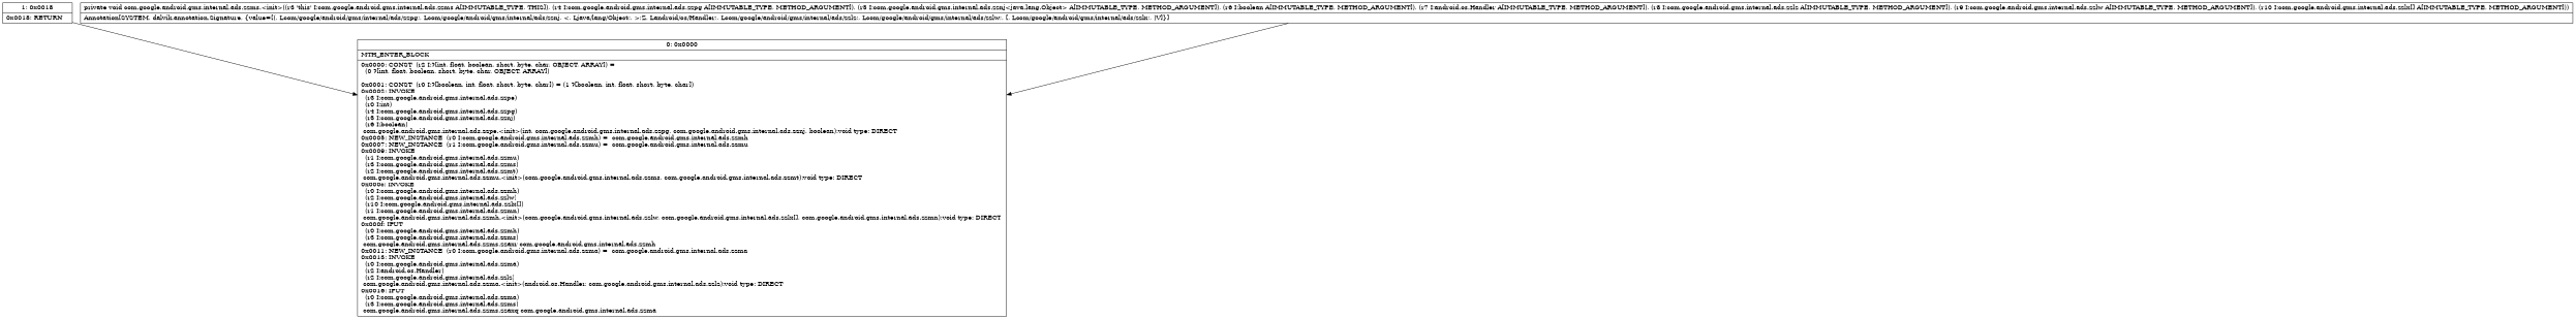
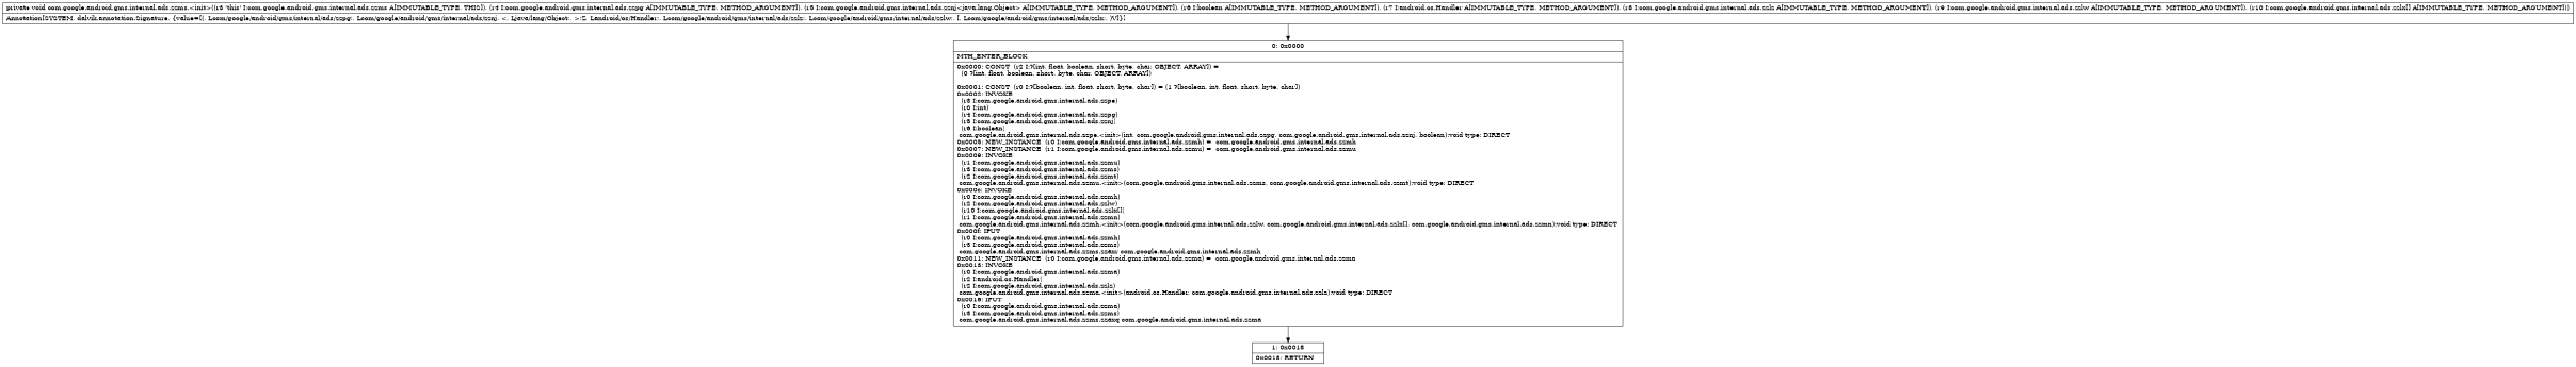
  digraph {
    node [shape=record]
    n1 [label="{0\:\ 0x0000|MTH_ENTER_BLOCK\l|0x0000: CONST  (r2 I:?[int, float, boolean, short, byte, char, OBJECT, ARRAY]) = \l  (0 ?[int, float, boolean, short, byte, char, OBJECT, ARRAY])\l \l0x0001: CONST  (r0 I:?[boolean, int, float, short, byte, char]) = (1 ?[boolean, int, float, short, byte, char]) \l0x0002: INVOKE  \l  (r3 I:com.google.android.gms.internal.ads.zzpe)\l  (r0 I:int)\l  (r4 I:com.google.android.gms.internal.ads.zzpg)\l  (r5 I:com.google.android.gms.internal.ads.zznj)\l  (r6 I:boolean)\l com.google.android.gms.internal.ads.zzpe.\<init\>(int, com.google.android.gms.internal.ads.zzpg, com.google.android.gms.internal.ads.zznj, boolean):void type: DIRECT \l0x0005: NEW_INSTANCE  (r0 I:com.google.android.gms.internal.ads.zzmh) =  com.google.android.gms.internal.ads.zzmh \l0x0007: NEW_INSTANCE  (r1 I:com.google.android.gms.internal.ads.zzmu) =  com.google.android.gms.internal.ads.zzmu \l0x0009: INVOKE  \l  (r1 I:com.google.android.gms.internal.ads.zzmu)\l  (r3 I:com.google.android.gms.internal.ads.zzms)\l  (r2 I:com.google.android.gms.internal.ads.zzmt)\l com.google.android.gms.internal.ads.zzmu.\<init\>(com.google.android.gms.internal.ads.zzms, com.google.android.gms.internal.ads.zzmt):void type: DIRECT \l0x000c: INVOKE  \l  (r0 I:com.google.android.gms.internal.ads.zzmh)\l  (r2 I:com.google.android.gms.internal.ads.zzlw)\l  (r10 I:com.google.android.gms.internal.ads.zzlx[])\l  (r1 I:com.google.android.gms.internal.ads.zzmn)\l com.google.android.gms.internal.ads.zzmh.\<init\>(com.google.android.gms.internal.ads.zzlw, com.google.android.gms.internal.ads.zzlx[], com.google.android.gms.internal.ads.zzmn):void type: DIRECT \l0x000f: IPUT  \l  (r0 I:com.google.android.gms.internal.ads.zzmh)\l  (r3 I:com.google.android.gms.internal.ads.zzms)\l com.google.android.gms.internal.ads.zzms.zzaxr com.google.android.gms.internal.ads.zzmh \l0x0011: NEW_INSTANCE  (r0 I:com.google.android.gms.internal.ads.zzma) =  com.google.android.gms.internal.ads.zzma \l0x0013: INVOKE  \l  (r0 I:com.google.android.gms.internal.ads.zzma)\l  (r2 I:android.os.Handler)\l  (r2 I:com.google.android.gms.internal.ads.zzlz)\l com.google.android.gms.internal.ads.zzma.\<init\>(android.os.Handler, com.google.android.gms.internal.ads.zzlz):void type: DIRECT \l0x0016: IPUT  \l  (r0 I:com.google.android.gms.internal.ads.zzma)\l  (r3 I:com.google.android.gms.internal.ads.zzms)\l com.google.android.gms.internal.ads.zzms.zzaxq com.google.android.gms.internal.ads.zzma \l}"]
    n2 [label="{1\:\ 0x0018|0x0018: RETURN   \l}"]
    n3 [label="{private void com.google.android.gms.internal.ads.zzms.\<init\>((r3 'this' I:com.google.android.gms.internal.ads.zzms A[IMMUTABLE_TYPE, THIS]), (r4 I:com.google.android.gms.internal.ads.zzpg A[IMMUTABLE_TYPE, METHOD_ARGUMENT]), (r5 I:com.google.android.gms.internal.ads.zznj\<java.lang.Object\> A[IMMUTABLE_TYPE, METHOD_ARGUMENT]), (r6 I:boolean A[IMMUTABLE_TYPE, METHOD_ARGUMENT]), (r7 I:android.os.Handler A[IMMUTABLE_TYPE, METHOD_ARGUMENT]), (r8 I:com.google.android.gms.internal.ads.zzlz A[IMMUTABLE_TYPE, METHOD_ARGUMENT]), (r9 I:com.google.android.gms.internal.ads.zzlw A[IMMUTABLE_TYPE, METHOD_ARGUMENT]), (r10 I:com.google.android.gms.internal.ads.zzlx[] A[IMMUTABLE_TYPE, METHOD_ARGUMENT]))  | Annotation[SYSTEM, dalvik.annotation.Signature, \{value=[(, Lcom\/google\/android\/gms\/internal\/ads\/zzpg;, Lcom\/google\/android\/gms\/internal\/ads\/zznj, \<, Ljava\/lang\/Object;, \>;Z, Landroid\/os\/Handler;, Lcom\/google\/android\/gms\/internal\/ads\/zzlz;, Lcom\/google\/android\/gms\/internal\/ads\/zzlw;, [, Lcom\/google\/android\/gms\/internal\/ads\/zzlx;, )V]\}]\l}"]
-   n2 -> n1
+   n1 -> n2
    n3 -> n1
  }
